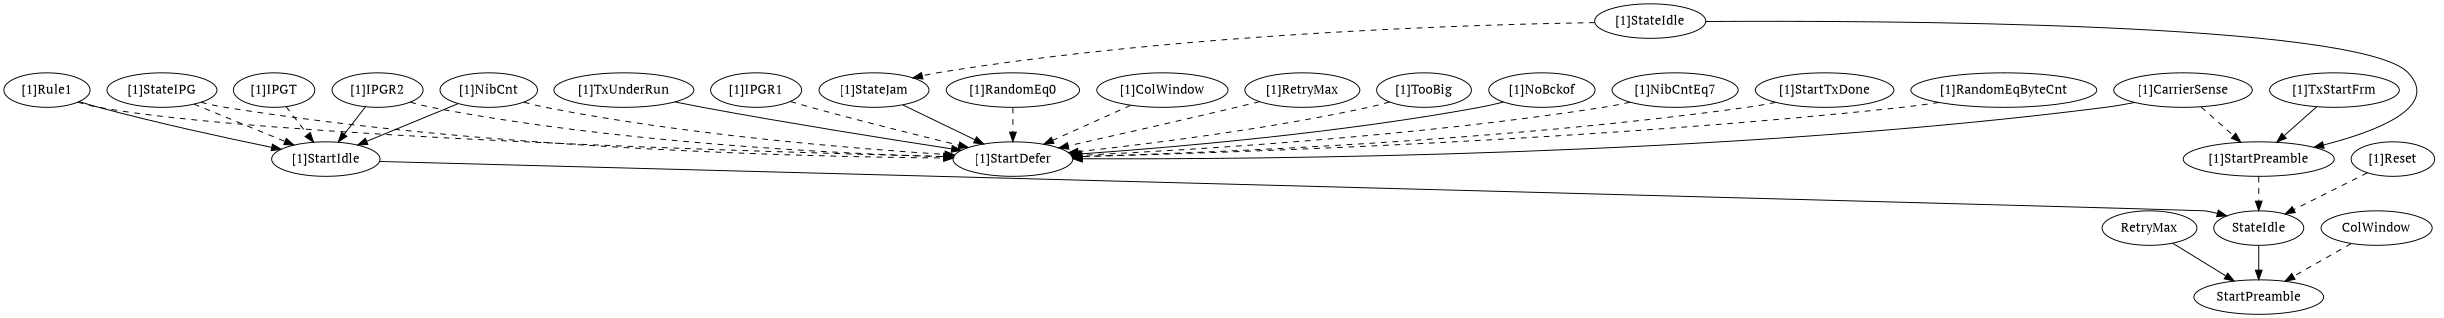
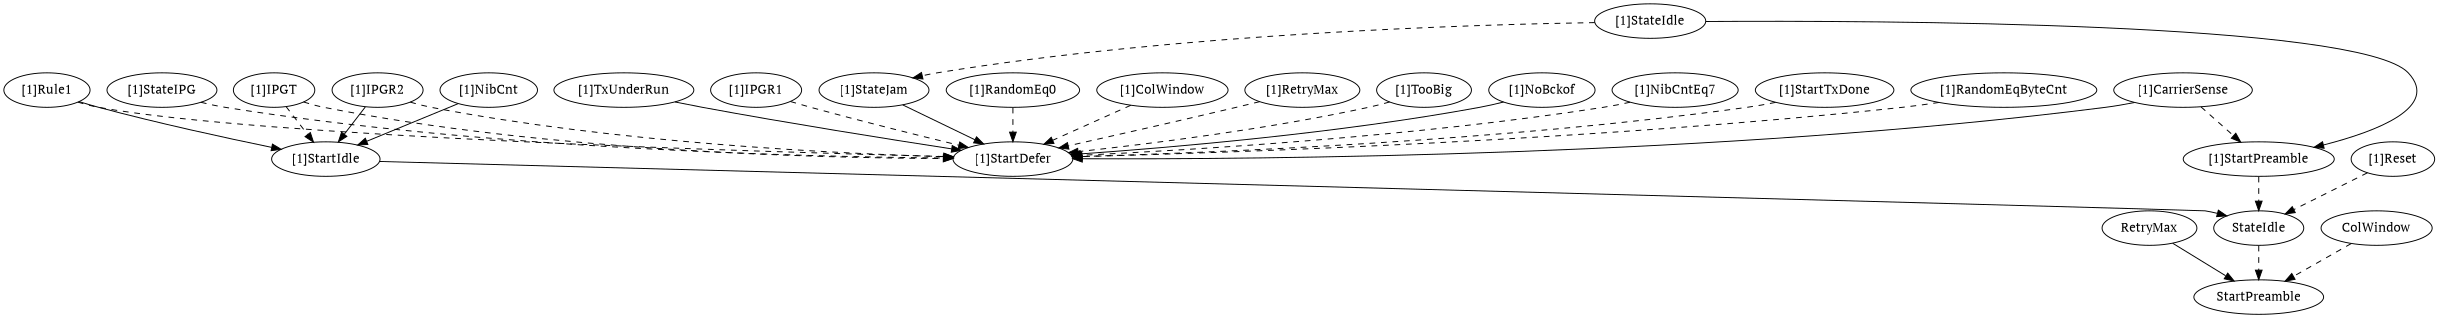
  strict digraph {
    fontname="PT Serif"
    node [complexity=27 fontname="PT Serif" importance=0.205476205265 rank=0.00761022982463]
    edge [fontname="PT Serif" style=dashed]
    n1 [complexity=4 importance=0.0318322958057 label=RetryMax rank=0.00795807395142]
    StartPreamble [complexity=0 importance=0.0209543866146 rank=0.0]
    "[1]StartDefer" [complexity=6 importance=0.194598296074 rank=0.0324330493456]
    "[1]TooBig"
    StateIdle [complexity=4 importance=0.0537324557428 rank=0.0134331139357]
    "[1]NoBckof"
    "[1]CarrierSense" [complexity=10 importance=0.139297207291 rank=0.0139297207291]
    "[1]StartPreamble" [complexity=6 importance=0.1284192981 rank=0.02140321635]
    "[1]StateIPG" [complexity=13 importance=0.13165737652 rank=0.0101274905015]
    "[1]StartIdle" [complexity=5 importance=0.0940916623734 rank=0.0188183324747]
    "[1]NibCntEq7"
    "[1]IPGT" [complexity=13 importance=0.104969571564 rank=0.00807458242803]
    "[1]StartTxDone"
    n14 [complexity=4 importance=0.0318322958057 label=ColWindow rank=0.00795807395142]
    "[1]RandomEqByteCnt"
    "[1]TxUnderRun"
-   "[1]TxStartFrm" [complexity=10 importance=0.139297207291 rank=0.0139297207291]
    "[1]IPGR2" [complexity=13 importance=0.104969571564 rank=0.00807458242803]
    "[1]IPGR1"
    "[1]NibCnt" [complexity=13 importance=0.104969571564 rank=0.00807458242803]
    "[1]Reset" [complexity=5 importance=0.172075276419 rank=0.0344150552839]
    "[1]StateJam" [importance=0.227553006939 rank=0.00842788914589]
    "[1]StateIdle" [complexity=10 importance=0.161197367228 rank=0.0161197367228]
    "[1]RandomEq0"
    "[1]Rule1" [complexity=13 importance=0.130940675515 rank=0.010072359655]
    "[1]ColWindow"
    "[1]RetryMax"
    n1 -> StartPreamble [style=solid]
    "[1]TooBig" -> "[1]StartDefer"
-   StateIdle -> StartPreamble [style=solid]
+   StateIdle -> StartPreamble
    "[1]NoBckof" -> "[1]StartDefer" [style=solid]
    "[1]CarrierSense" -> "[1]StartDefer" [style=solid]
    "[1]CarrierSense" -> "[1]StartPreamble"
    "[1]StartPreamble" -> StateIdle
    "[1]StateIPG" -> "[1]StartDefer"
-   "[1]StateIPG" -> "[1]StartIdle"
    "[1]StartIdle" -> StateIdle [style=solid]
    "[1]NibCntEq7" -> "[1]StartDefer"
    "[1]IPGT" -> "[1]StartIdle"
    "[1]StartTxDone" -> "[1]StartDefer"
    n14 -> StartPreamble
    "[1]RandomEqByteCnt" -> "[1]StartDefer"
    "[1]TxUnderRun" -> "[1]StartDefer" [style=solid]
-   "[1]TxStartFrm" -> "[1]StartPreamble" [style=solid]
    "[1]IPGR2" -> "[1]StartDefer"
    "[1]IPGR2" -> "[1]StartIdle" [style=solid]
    "[1]IPGR1" -> "[1]StartDefer"
-   "[1]NibCnt" -> "[1]StartDefer"
+   "[1]IPGT" -> "[1]StartDefer"
    "[1]NibCnt" -> "[1]StartIdle" [style=solid]
    "[1]Reset" -> StateIdle
    "[1]StateJam" -> "[1]StartDefer" [style=solid]
    "[1]StateIdle" -> "[1]StartPreamble" [style=solid]
    "[1]StateIdle" -> "[1]StateJam"
    "[1]RandomEq0" -> "[1]StartDefer"
    "[1]Rule1" -> "[1]StartDefer"
    "[1]Rule1" -> "[1]StartIdle" [style=solid]
    "[1]ColWindow" -> "[1]StartDefer"
    "[1]RetryMax" -> "[1]StartDefer"
  }
